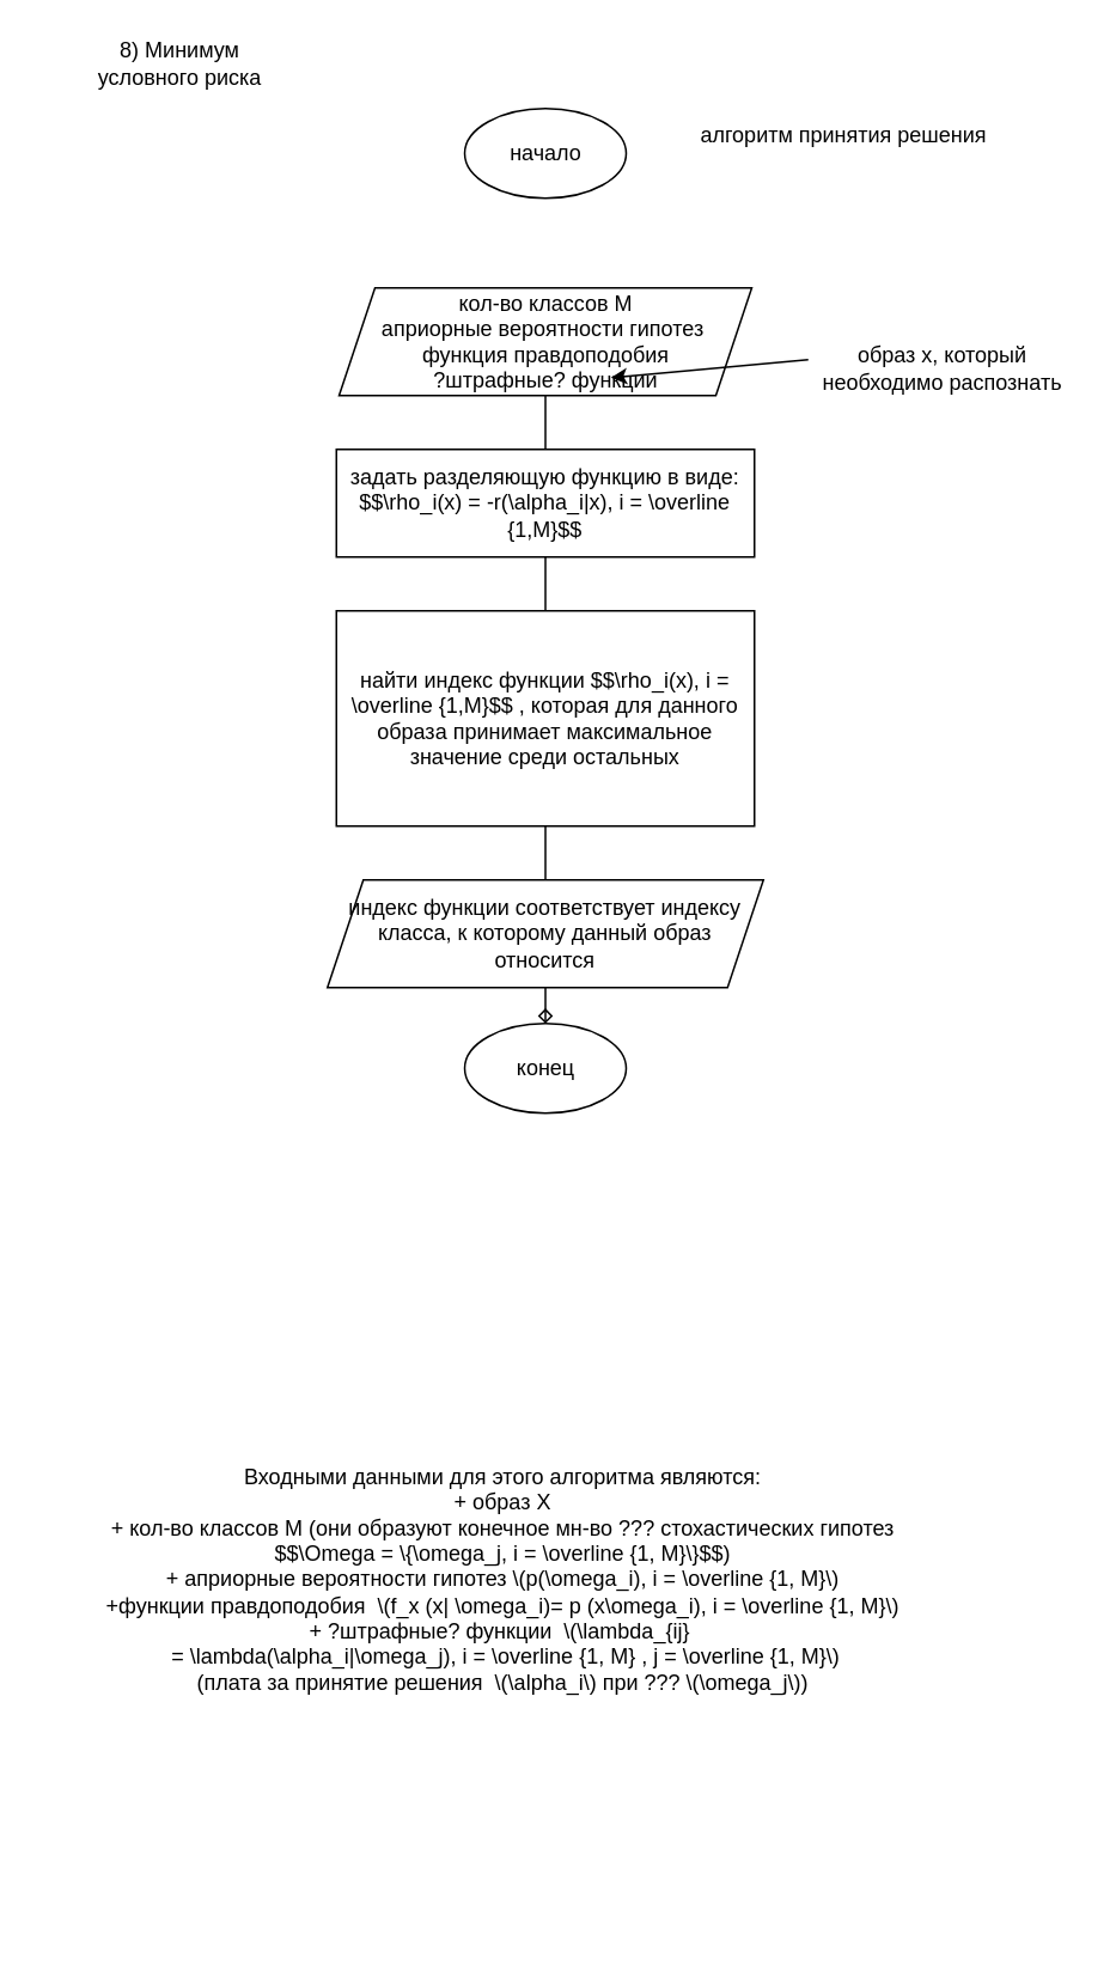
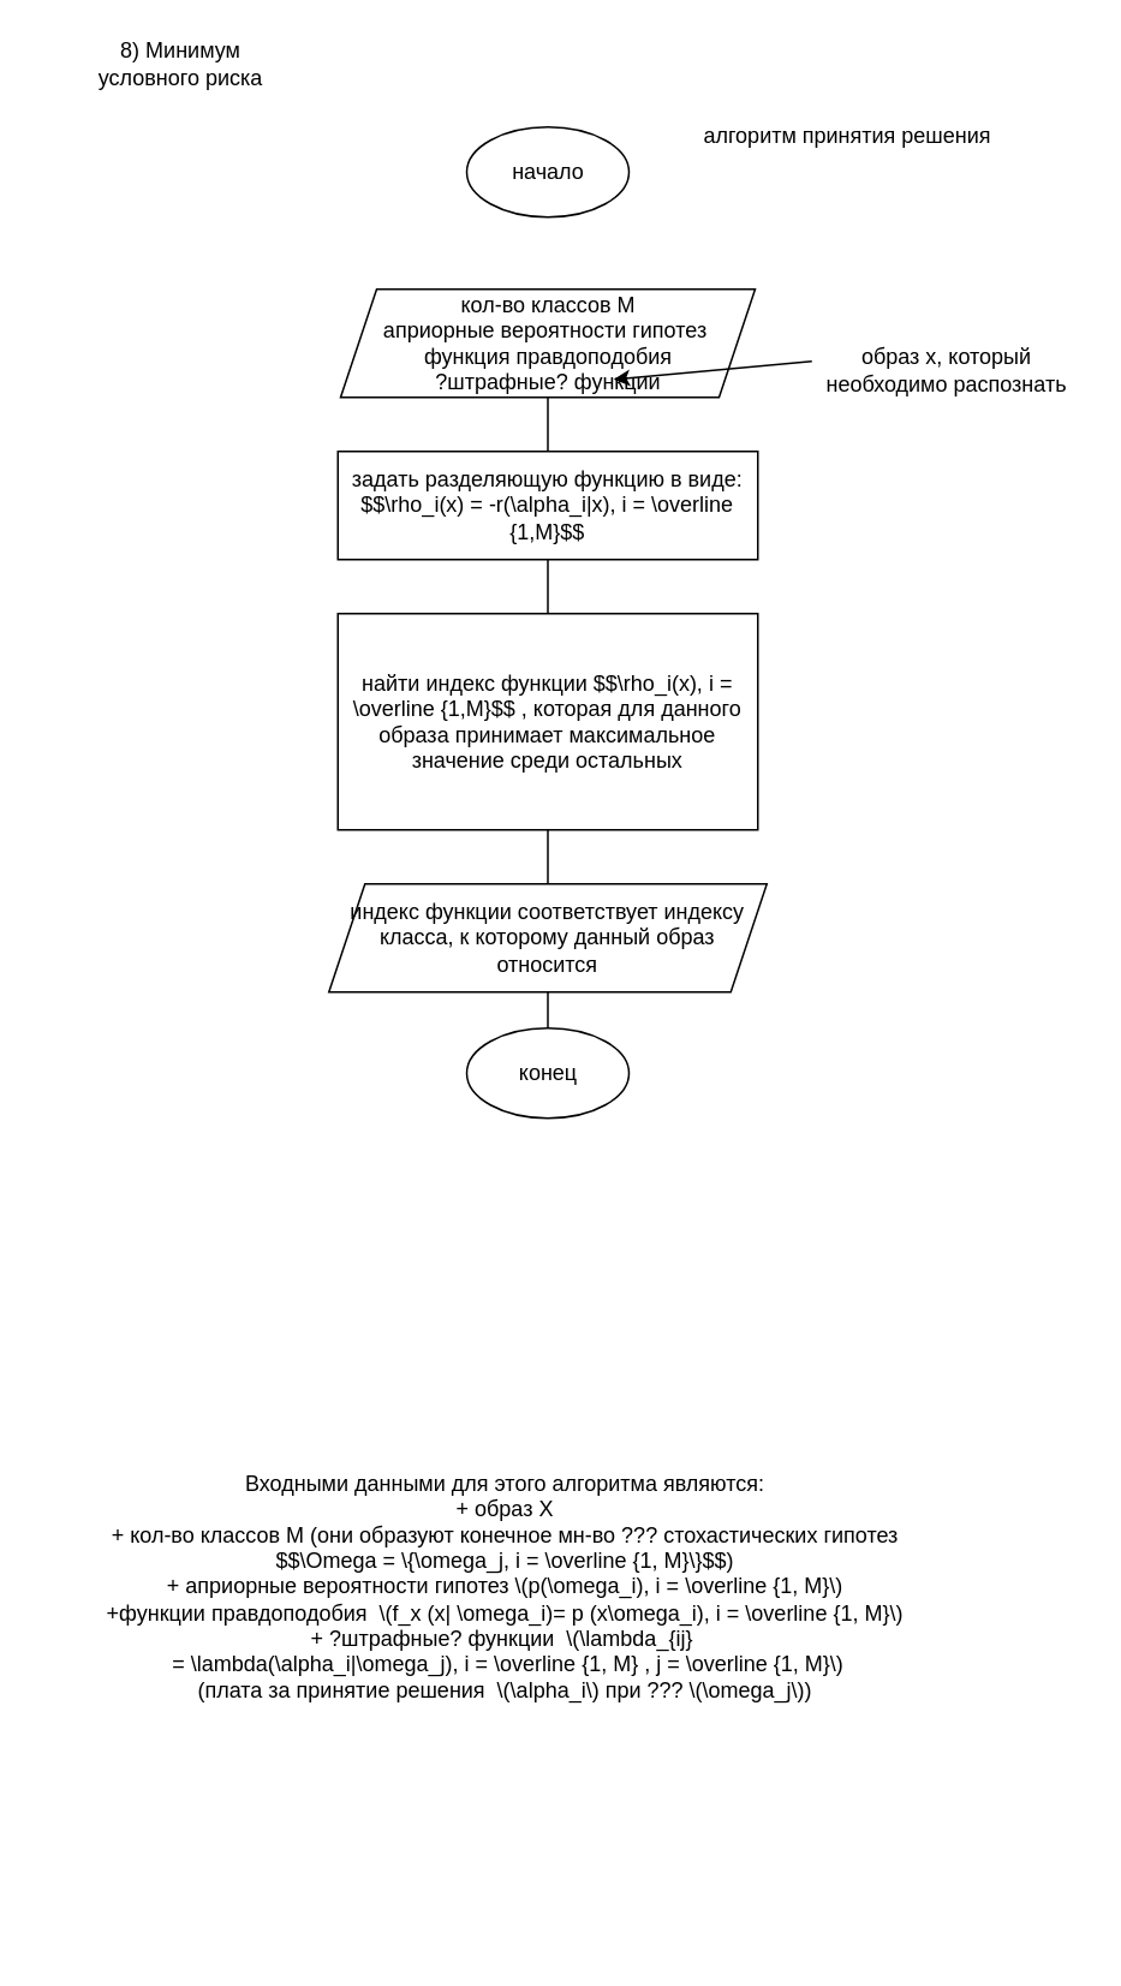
  <mxCell id="0" />
  <mxCell id="1" parent="0" />
- <mxCell id="2" value="начало" style="ellipse;whiteSpace=wrap;html=1;" vertex="1" parent="1"><mxGeometry x="258.5" y="60" width="90" height="50" as="geometry" /></mxCell>
+ <mxCell id="2" value="начало" style="ellipse;whiteSpace=wrap;html=1;" vertex="1" parent="1"><mxGeometry x="258.5" y="70" width="90" height="50" as="geometry" /></mxCell>
  <mxCell id="3" style="edgeStyle=orthogonalEdgeStyle;rounded=0;orthogonalLoop=1;jettySize=auto;html=1;entryX=0.5;entryY=0;entryDx=0;entryDy=0;endArrow=none;endFill=0;" edge="1" parent="1" source="4" target="8"><mxGeometry relative="1" as="geometry" /></mxCell>
  <mxCell id="4" value="кол-во классов M&lt;br&gt;априорные вероятности гипотез&amp;nbsp;&lt;br&gt;функция правдоподобия&lt;br&gt;?штрафные? функции" style="shape=parallelogram;perimeter=parallelogramPerimeter;whiteSpace=wrap;html=1;fixedSize=1;strokeColor=default;fillColor=default;allowArrows=1;connectable=1;" vertex="1" parent="1"><mxGeometry x="188.5" y="160" width="230" height="60" as="geometry" /></mxCell>
  <mxCell id="5" value="" style="endArrow=classic;html=1;rounded=0;" edge="1" parent="1"><mxGeometry width="50" height="50" relative="1" as="geometry"><mxPoint x="450" y="200" as="sourcePoint" /><mxPoint x="340" y="210" as="targetPoint" /></mxGeometry></mxCell>
  <mxCell id="6" value="образ x, который необходимо распознать" style="text;html=1;strokeColor=none;fillColor=none;align=center;verticalAlign=middle;whiteSpace=wrap;rounded=0;" vertex="1" parent="1"><mxGeometry x="450" y="190" width="150" height="30" as="geometry" /></mxCell>
  <mxCell id="7" style="edgeStyle=orthogonalEdgeStyle;rounded=0;orthogonalLoop=1;jettySize=auto;html=1;entryX=0.5;entryY=0;entryDx=0;entryDy=0;startArrow=none;startFill=0;endArrow=none;endFill=0;" edge="1" parent="1" source="8" target="10"><mxGeometry relative="1" as="geometry" /></mxCell>
  <mxCell id="8" value="задать разделяющую функцию в виде:&lt;br&gt;$$\rho_i(x) = -r(\alpha_i|x), i = \overline {1,M}$$" style="rounded=0;whiteSpace=wrap;html=1;strokeColor=default;fillColor=default;" vertex="1" parent="1"><mxGeometry x="187" y="250" width="233" height="60" as="geometry" /></mxCell>
  <mxCell id="9" style="edgeStyle=orthogonalEdgeStyle;rounded=0;orthogonalLoop=1;jettySize=auto;html=1;entryX=0.5;entryY=0;entryDx=0;entryDy=0;startArrow=none;startFill=0;endArrow=none;endFill=0;" edge="1" parent="1" source="10" target="12"><mxGeometry relative="1" as="geometry" /></mxCell>
  <mxCell id="10" value="найти индекс функции $$\rho_i(x), i = \overline {1,M}$$ , которая для данного образа принимает максимальное значение среди остальных" style="rounded=0;whiteSpace=wrap;html=1;strokeColor=default;fillColor=default;" vertex="1" parent="1"><mxGeometry x="187" y="340" width="233" height="120" as="geometry" /></mxCell>
- <mxCell id="11" style="edgeStyle=orthogonalEdgeStyle;rounded=0;orthogonalLoop=1;jettySize=auto;html=1;entryX=0.5;entryY=0;entryDx=0;entryDy=0;startArrow=none;startFill=0;endArrow=diamond;endFill=0;" edge="1" parent="1" source="12" target="13"><mxGeometry relative="1" as="geometry" /></mxCell>
+ <mxCell id="11" style="edgeStyle=orthogonalEdgeStyle;rounded=0;orthogonalLoop=1;jettySize=auto;html=1;entryX=0.5;entryY=0;entryDx=0;entryDy=0;startArrow=none;startFill=0;endArrow=none;endFill=0;" edge="1" parent="1" source="12" target="13"><mxGeometry relative="1" as="geometry" /></mxCell>
  <mxCell id="12" value="индекс функции соответствует индексу класса, к которому данный образ относится" style="shape=parallelogram;perimeter=parallelogramPerimeter;whiteSpace=wrap;html=1;fixedSize=1;strokeColor=default;fillColor=default;" vertex="1" parent="1"><mxGeometry x="182" y="490" width="243" height="60" as="geometry" /></mxCell>
  <mxCell id="13" value="конец" style="ellipse;whiteSpace=wrap;html=1;" vertex="1" parent="1"><mxGeometry x="258.5" y="570" width="90" height="50" as="geometry" /></mxCell>
  <mxCell id="14" value="алгоритм принятия решения" style="text;html=1;strokeColor=none;fillColor=none;align=center;verticalAlign=middle;whiteSpace=wrap;rounded=0;" vertex="1" parent="1"><mxGeometry x="380" y="60" width="180" height="30" as="geometry" /></mxCell>
  <mxCell id="15" value="Входными данными для этого алгоритма являются:&lt;br&gt;+ образ X&lt;br&gt;+ кол-во классов M (они образуют конечное мн-во ??? стохастических гипотез&lt;br&gt;$$\Omega = \{\omega_j, i = \overline {1, M}\}$$)&lt;br&gt;+ априорные вероятности гипотез \(p(\omega_i), i = \overline {1, M}\)&lt;br&gt;+функции правдоподобия&amp;nbsp; \(f_x (x| \omega_i)= p (x\omega_i), i = \overline {1, M}\)&lt;br&gt;+ ?штрафные? функции&amp;nbsp; \(\lambda_{ij}&amp;nbsp;&lt;br&gt;&amp;nbsp;= \lambda(\alpha_i|\omega_j), i = \overline {1, M} , j = \overline {1, M}\)&lt;br&gt;(плата за принятие решения&amp;nbsp; \(\alpha_i\) при ??? \(\omega_j\))" style="text;html=1;strokeColor=none;fillColor=none;align=center;verticalAlign=middle;whiteSpace=wrap;rounded=0;" vertex="1" parent="1"><mxGeometry x="20" y="680" width="520" height="400" as="geometry" /></mxCell>
  <mxCell id="16" value="8) Минимум условного риска" style="text;html=1;strokeColor=none;fillColor=none;align=center;verticalAlign=middle;whiteSpace=wrap;rounded=0;" vertex="1" parent="1"><mxGeometry x="40" y="20" width="120" height="30" as="geometry" /></mxCell>
